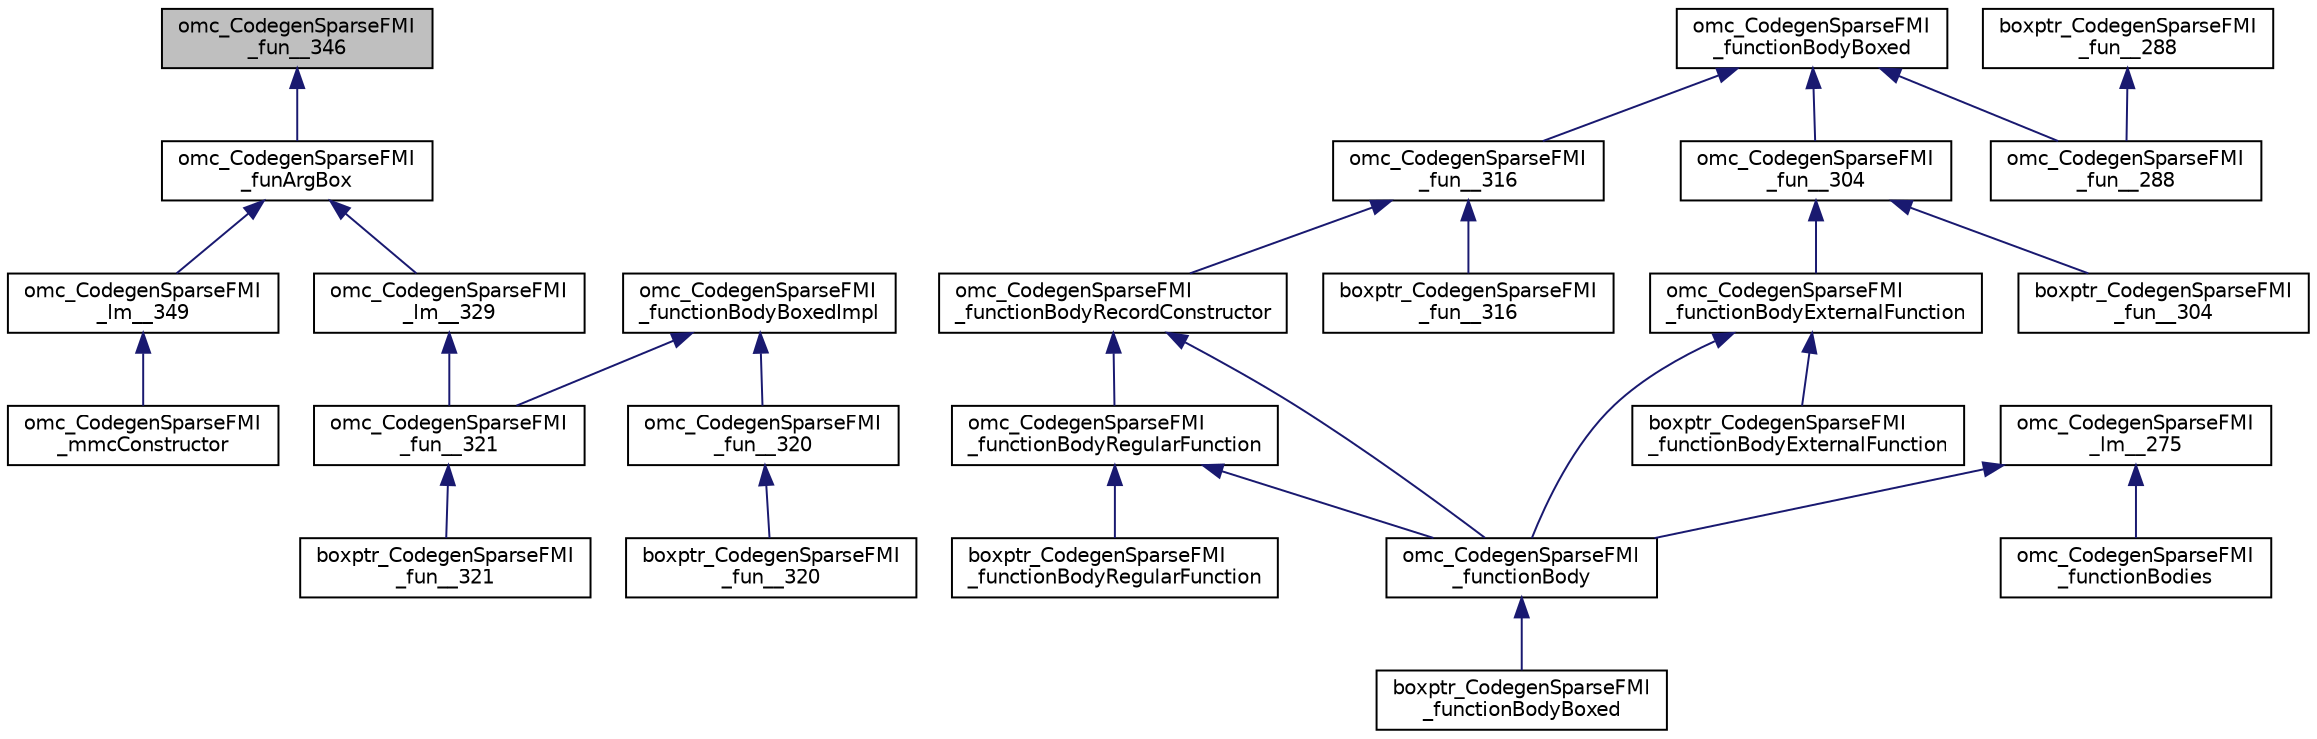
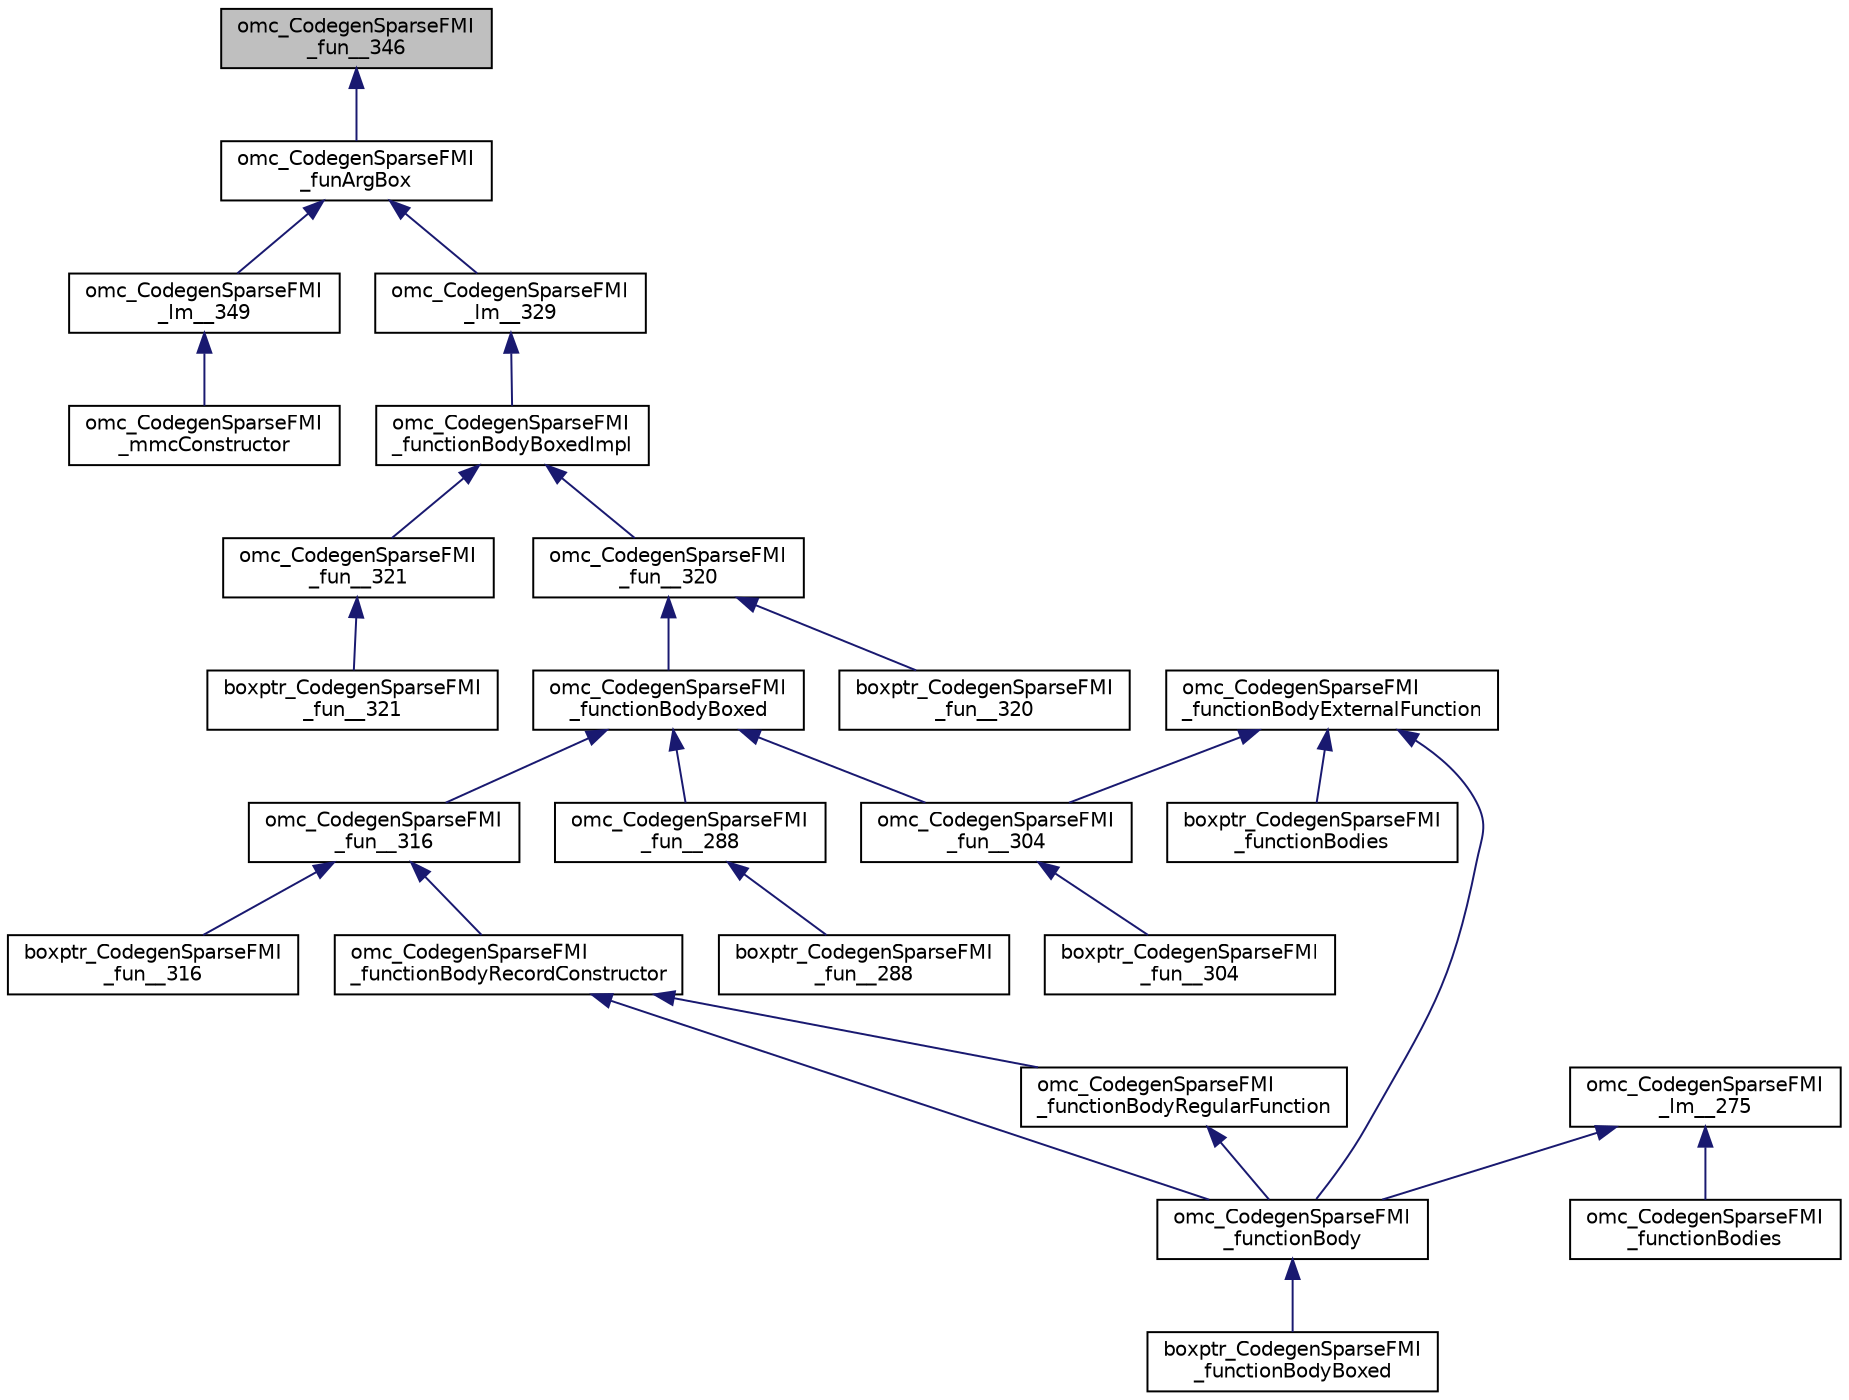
  digraph {
    rankdir=TB
    node [color=black fillcolor=white fontname=Helvetica fontsize=10 shape=record style=filled]
    edge [color=midnightblue dir=back fontname=Helvetica fontsize=10 labelfontname=Helvetica labelfontsize=10 style=solid]
    n1 [fillcolor=grey75 fontcolor=black height=0.2 label="omc_CodegenSparseFMI\l_fun__346" width=0.4]
    n2 [height=0.2 label="omc_CodegenSparseFMI\l_funArgBox" width=0.4]
    n3 [height=0.2 label="omc_CodegenSparseFMI\l_lm__349" width=0.4]
    n4 [height=0.2 label="omc_CodegenSparseFMI\l_lm__329" width=0.4]
    n5 [height=0.2 label="omc_CodegenSparseFMI\l_mmcConstructor" width=0.4]
    n6 [height=0.2 label="omc_CodegenSparseFMI\l_functionBodyBoxedImpl" width=0.4]
    n7 [height=0.2 label="omc_CodegenSparseFMI\l_fun__321" width=0.4]
    n8 [height=0.2 label="omc_CodegenSparseFMI\l_fun__320" width=0.4]
    n9 [height=0.2 label="boxptr_CodegenSparseFMI\l_fun__321" width=0.4]
    n10 [height=0.2 label="omc_CodegenSparseFMI\l_functionBodyBoxed" width=0.4]
    n11 [height=0.2 label="boxptr_CodegenSparseFMI\l_fun__320" width=0.4]
    n12 [height=0.2 label="omc_CodegenSparseFMI\l_fun__316" width=0.4]
    n13 [height=0.2 label="omc_CodegenSparseFMI\l_fun__304" width=0.4]
    n14 [height=0.2 label="omc_CodegenSparseFMI\l_fun__288" width=0.4]
    n15 [height=0.2 label="omc_CodegenSparseFMI\l_functionBodyRecordConstructor" width=0.4]
    n16 [height=0.2 label="boxptr_CodegenSparseFMI\l_fun__316" width=0.4]
    n17 [height=0.2 label="omc_CodegenSparseFMI\l_functionBodyExternalFunction" width=0.4]
    n18 [height=0.2 label="boxptr_CodegenSparseFMI\l_fun__304" width=0.4]
    n19 [height=0.2 label="boxptr_CodegenSparseFMI\l_fun__288" width=0.4]
    n20 [height=0.2 label="omc_CodegenSparseFMI\l_functionBody" width=0.4]
    n21 [height=0.2 label="omc_CodegenSparseFMI\l_functionBodyRegularFunction" width=0.4]
    n22 [height=0.2 label="boxptr_CodegenSparseFMI\l_functionBodyBoxed" width=0.4]
    n23 [height=0.2 label="omc_CodegenSparseFMI\l_lm__275" width=0.4]
    n24 [height=0.2 label="omc_CodegenSparseFMI\l_functionBodies" width=0.4]
-   n25 [height=0.2 label="boxptr_CodegenSparseFMI\l_functionBodyExternalFunction" width=0.4]
-   n26 [height=0.2 label="boxptr_CodegenSparseFMI\l_functionBodyRegularFunction" width=0.4]
+   n25 [height=0.2 label="boxptr_CodegenSparseFMI\l_functionBodies" width=0.4]
    n1 -> n2
    n2 -> n3
    n2 -> n4
    n3 -> n5
-   n4 -> n7
+   n4 -> n6
    n6 -> n7
    n6 -> n8
    n7 -> n9
+   n8 -> n10
    n8 -> n11
    n10 -> n12
    n10 -> n13
    n10 -> n14
    n12 -> n15
    n12 -> n16
-   n13 -> n17
+   n17 -> n13
    n13 -> n18
-   n19 -> n14
+   n14 -> n19
    n15 -> n20
    n15 -> n21
    n17 -> n20
    n17 -> n25
    n20 -> n22
    n21 -> n20
-   n21 -> n26
    n23 -> n20
    n23 -> n24
  }
